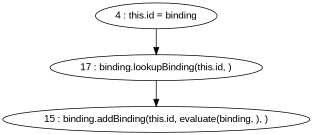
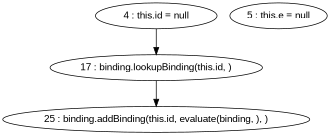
  digraph {
    fontname="Liberation Sans"
    node [fontname="Liberation Sans"]
    edge [fontname="Liberation Sans"]
-   "4 : this.id = null" [label="4 : this.id = binding"]
+   "4 : this.id = null"
    "17 : binding.lookupBinding(this.id, )"
-   "15 : binding.addBinding(this.id, evaluate(binding, ), )"
+   "15 : binding.addBinding(this.id, evaluate(binding, ), )" [label="25 : binding.addBinding(this.id, evaluate(binding, ), )"]
+   "5 : this.e = null"
    "4 : this.id = null" -> "17 : binding.lookupBinding(this.id, )"
    "17 : binding.lookupBinding(this.id, )" -> "15 : binding.addBinding(this.id, evaluate(binding, ), )"
  }
